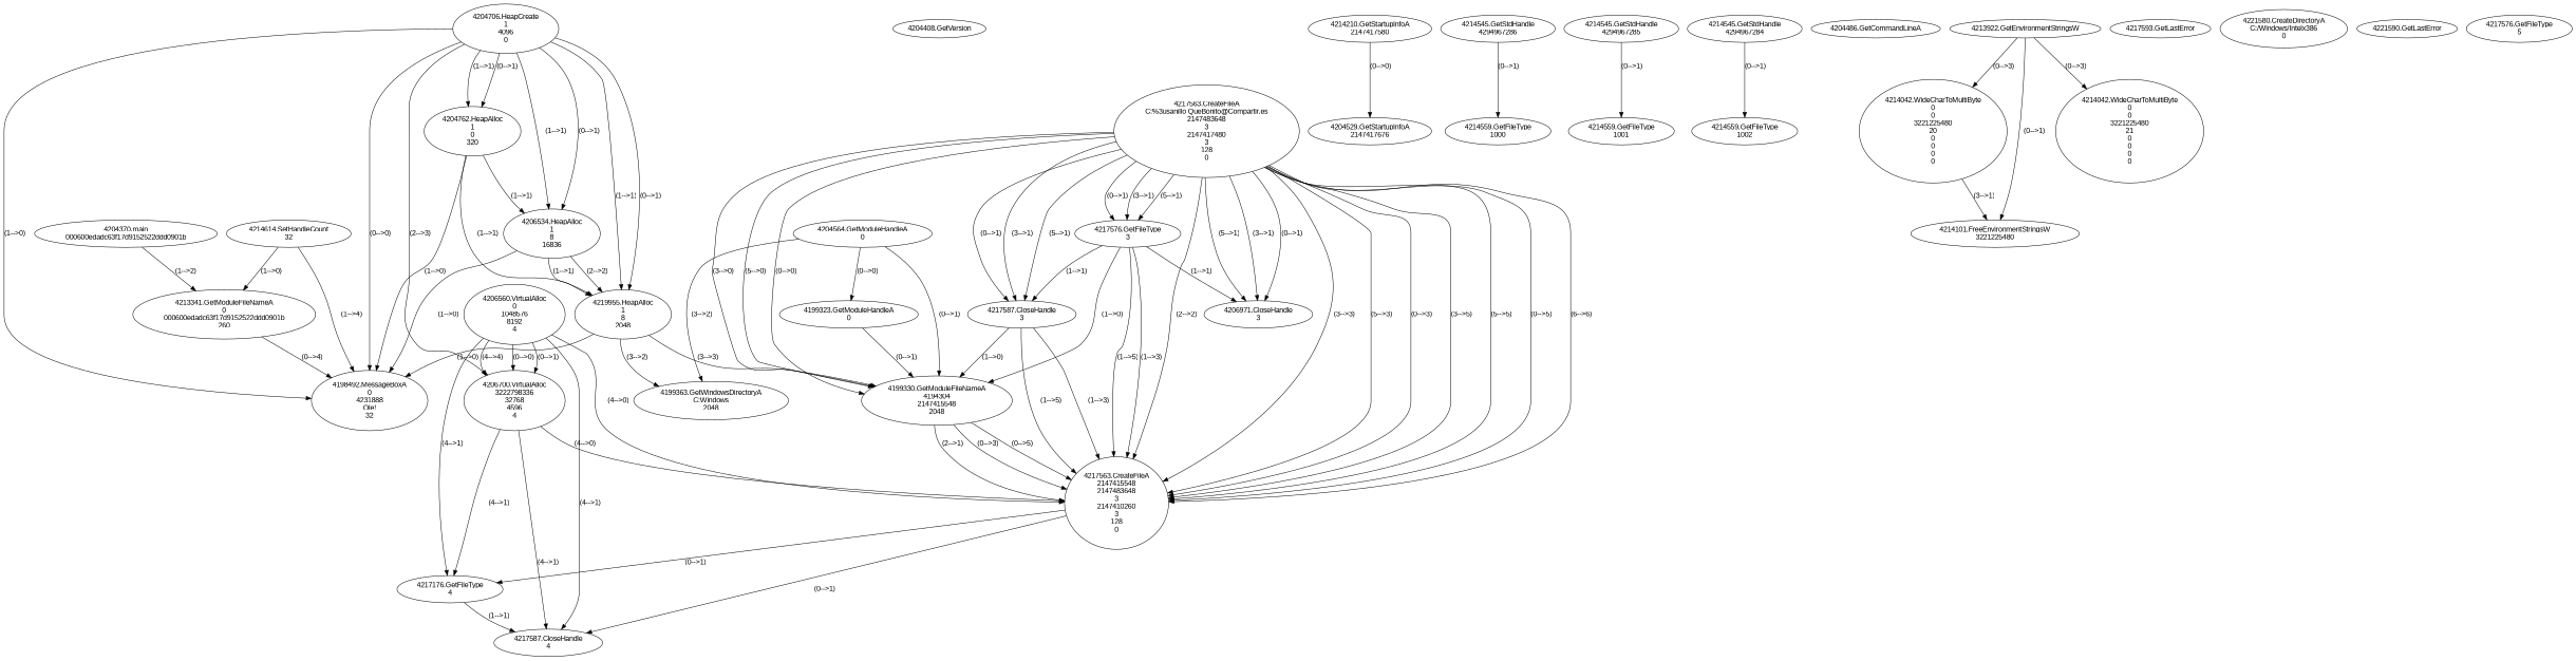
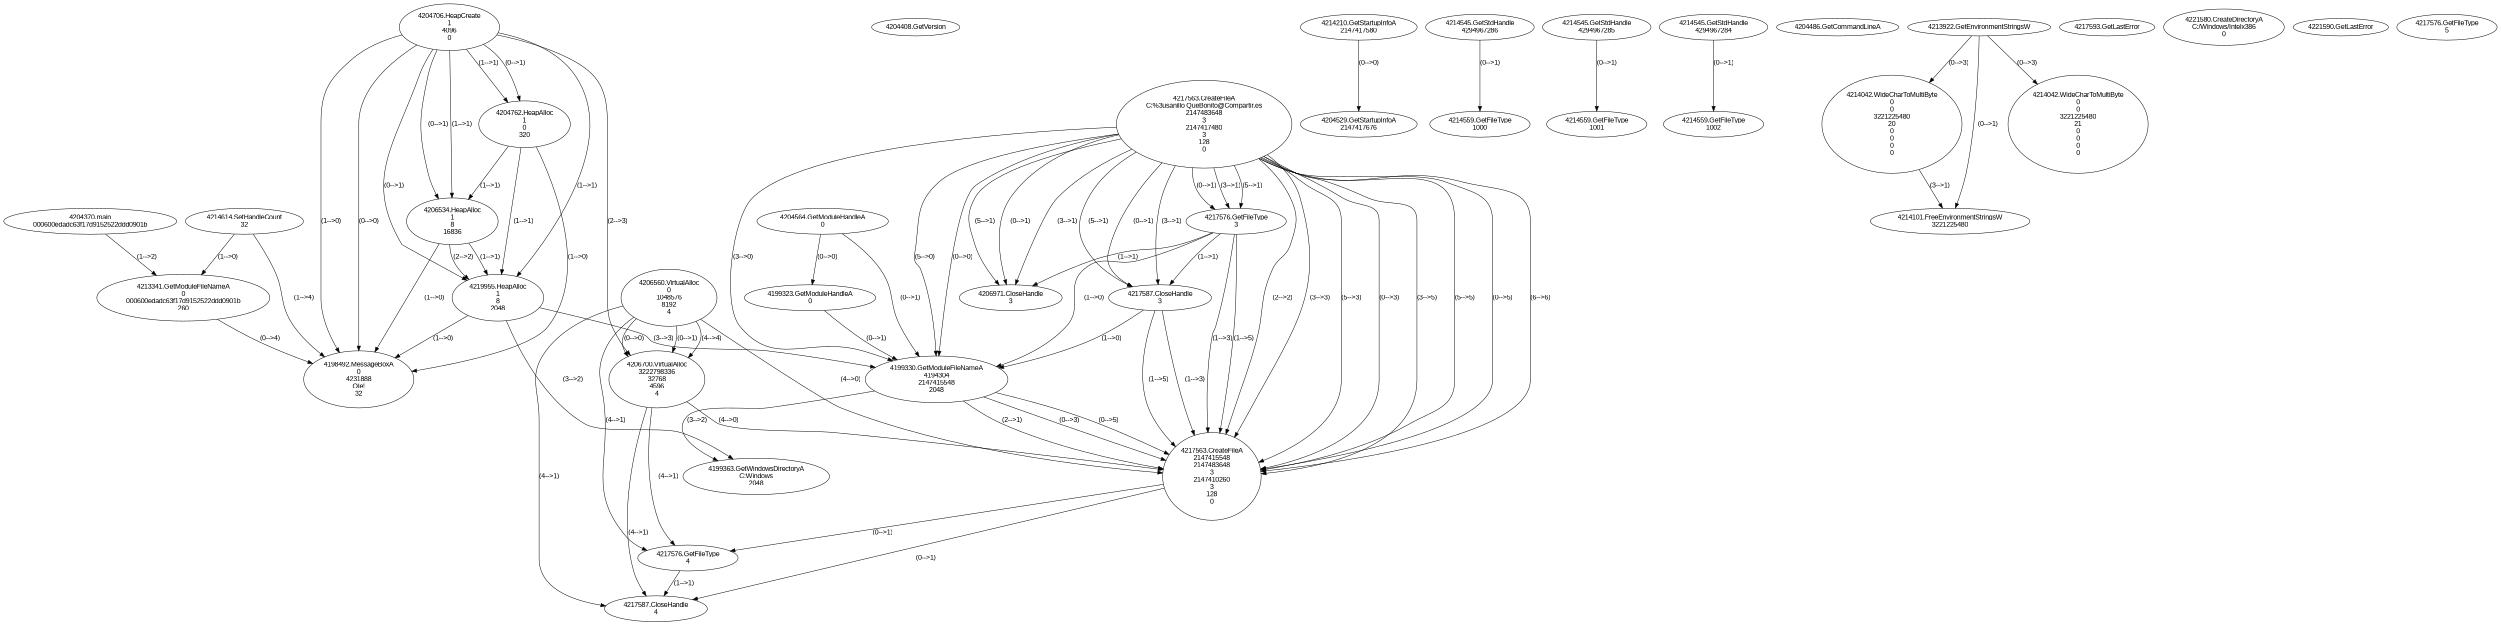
  digraph {
    fontname="Liberation Sans"
    node [fontname="Liberation Sans"]
    edge [fontname="Liberation Sans"]
    n1 [label="4204370.main\n000600edadc63f17d9152522ddd0901b"]
    n2 [label="4213341.GetModuleFileNameA\n0\n000600edadc63f17d9152522ddd0901b\n260"]
    n3 [label="4198492.MessageBoxA\n0\n4231888\nOle!\n32"]
    n4 [label="4204408.GetVersion\n"]
    n5 [label="4204706.HeapCreate\n1\n4096\n0"]
    n6 [label="4204762.HeapAlloc\n1\n0\n320"]
    n7 [label="4206534.HeapAlloc\n1\n8\n16836"]
    n8 [label="4206700.VirtualAlloc\n3222798336\n32768\n4596\n4"]
    n9 [label="4219955.HeapAlloc\n1\n8\n2048"]
    n10 [label="4217563.CreateFileA\n2147415548\n2147483648\n3\n2147410260\n3\n128\n0"]
-   n11 [label="4217176.GetFileType\n4"]
+   n11 [label="4217576.GetFileType\n4"]
    n12 [label="4217587.CloseHandle\n4"]
    n13 [label="4199330.GetModuleFileNameA\n4194304\n2147415548\n2048"]
    n14 [label="4199363.GetWindowsDirectoryA\nC:\Windows\n2048"]
    n15 [label="4206560.VirtualAlloc\n0\n1048576\n8192\n4"]
    n16 [label="4214210.GetStartupInfoA\n2147417580"]
    n17 [label="4204529.GetStartupInfoA\n2147417676"]
    n18 [label="4214545.GetStdHandle\n4294967286"]
    n19 [label="4214559.GetFileType\n1000"]
    n20 [label="4214545.GetStdHandle\n4294967285"]
    n21 [label="4214559.GetFileType\n1001"]
    n22 [label="4214545.GetStdHandle\n4294967284"]
    n23 [label="4214559.GetFileType\n1002"]
    n24 [label="4214614.SetHandleCount\n32"]
    n25 [label="4204486.GetCommandLineA\n"]
    n26 [label="4213922.GetEnvironmentStringsW\n"]
    n27 [label="4214042.WideCharToMultiByte\n0\n0\n3221225480\n20\n0\n0\n0\n0"]
    n28 [label="4214101.FreeEnvironmentStringsW\n3221225480"]
    n29 [label="4214042.WideCharToMultiByte\n0\n0\n3221225480\n21\n0\n0\n0\n0"]
    n30 [label="4204564.GetModuleHandleA\n0"]
    n31 [label="4199323.GetModuleHandleA\n0"]
    n32 [label="4217563.CreateFileA\nC:\Gusanillo QueBonito@Compartir.es\n2147483648\n3\n2147417480\n3\n128\n0"]
    n33 [label="4217576.GetFileType\n3"]
    n34 [label="4206971.CloseHandle\n3"]
    n35 [label="4217587.CloseHandle\n3"]
    n36 [label="4217593.GetLastError\n"]
    n37 [label="4221580.CreateDirectoryA\nC:/Windows/Intelx386\n0"]
    n38 [label="4221590.GetLastError\n"]
    n39 [label="4217576.GetFileType\n5"]
    n1 -> n2 [label="(1-->2)"]
    n2 -> n3 [label="(0-->4)"]
    n5 -> n3 [label="(1-->0)"]
    n5 -> n3 [label="(0-->0)"]
    n5 -> n6 [label="(1-->1)"]
    n5 -> n6 [label="(0-->1)"]
    n5 -> n7 [label="(1-->1)"]
    n5 -> n7 [label="(0-->1)"]
    n5 -> n8 [label="(2-->3)"]
    n5 -> n9 [label="(1-->1)"]
    n5 -> n9 [label="(0-->1)"]
    n6 -> n3 [label="(1-->0)"]
    n6 -> n7 [label="(1-->1)"]
    n6 -> n9 [label="(1-->1)"]
    n7 -> n3 [label="(1-->0)"]
    n7 -> n9 [label="(1-->1)"]
    n7 -> n9 [label="(2-->2)"]
    n8 -> n10 [label="(4-->0)"]
    n8 -> n11 [label="(4-->1)"]
    n8 -> n12 [label="(4-->1)"]
    n9 -> n3 [label="(1-->0)"]
    n9 -> n13 [label="(3-->3)"]
    n9 -> n14 [label="(3-->2)"]
    n10 -> n11 [label="(0-->1)"]
    n10 -> n12 [label="(0-->1)"]
    n11 -> n12 [label="(1-->1)"]
    n13 -> n10 [label="(2-->1)"]
    n13 -> n10 [label="(0-->3)"]
    n13 -> n10 [label="(0-->5)"]
-   n30 -> n14 [label="(3-->2)"]
+   n13 -> n14 [label="(3-->2)"]
    n15 -> n8 [label="(0-->1)"]
    n15 -> n8 [label="(4-->4)"]
    n15 -> n8 [label="(0-->0)"]
    n15 -> n10 [label="(4-->0)"]
    n15 -> n11 [label="(4-->1)"]
    n15 -> n12 [label="(4-->1)"]
    n16 -> n17 [label="(0-->0)"]
    n18 -> n19 [label="(0-->1)"]
    n20 -> n21 [label="(0-->1)"]
    n22 -> n23 [label="(0-->1)"]
    n24 -> n2 [label="(1-->0)"]
    n24 -> n3 [label="(1-->4)"]
    n26 -> n27 [label="(0-->3)"]
    n26 -> n28 [label="(0-->1)"]
    n26 -> n29 [label="(0-->3)"]
    n27 -> n28 [label="(3-->1)"]
    n30 -> n13 [label="(0-->1)"]
    n30 -> n31 [label="(0-->0)"]
    n31 -> n13 [label="(0-->1)"]
    n32 -> n10 [label="(2-->2)"]
    n32 -> n10 [label="(3-->3)"]
    n32 -> n10 [label="(5-->3)"]
    n32 -> n10 [label="(0-->3)"]
    n32 -> n10 [label="(3-->5)"]
    n32 -> n10 [label="(5-->5)"]
    n32 -> n10 [label="(0-->5)"]
    n32 -> n10 [label="(6-->6)"]
    n32 -> n13 [label="(3-->0)"]
    n32 -> n13 [label="(5-->0)"]
    n32 -> n13 [label="(0-->0)"]
    n32 -> n33 [label="(3-->1)"]
    n32 -> n33 [label="(5-->1)"]
    n32 -> n33 [label="(0-->1)"]
    n32 -> n34 [label="(3-->1)"]
    n32 -> n34 [label="(5-->1)"]
    n32 -> n34 [label="(0-->1)"]
    n32 -> n35 [label="(3-->1)"]
    n32 -> n35 [label="(5-->1)"]
    n32 -> n35 [label="(0-->1)"]
    n33 -> n10 [label="(1-->3)"]
    n33 -> n10 [label="(1-->5)"]
    n33 -> n13 [label="(1-->0)"]
    n33 -> n34 [label="(1-->1)"]
    n33 -> n35 [label="(1-->1)"]
    n35 -> n10 [label="(1-->3)"]
    n35 -> n10 [label="(1-->5)"]
    n35 -> n13 [label="(1-->0)"]
  }
